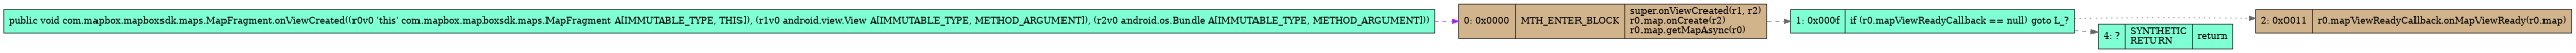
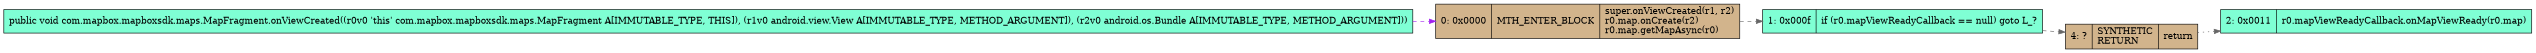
  digraph {
    rankdir=LR
    node [fillcolor=tan shape=record style=filled]
    edge [color=gray40 style=dashed]
    n1 [label="{0\:\ 0x0000|MTH_ENTER_BLOCK\l|super.onViewCreated(r1, r2)\lr0.map.onCreate(r2)\lr0.map.getMapAsync(r0)\l}"]
    n2 [fillcolor=aquamarine label="{1\:\ 0x000f|if (r0.mapViewReadyCallback == null) goto L_?\l}"]
-   n3 [label="{2\:\ 0x0011|r0.mapViewReadyCallback.onMapViewReady(r0.map)\l}"]
-   n4 [fillcolor=aquamarine label="{4\:\ ?|SYNTHETIC\lRETURN\l|return\l}"]
+   n3 [fillcolor=aquamarine label="{2\:\ 0x0011|r0.mapViewReadyCallback.onMapViewReady(r0.map)\l}"]
+   n4 [label="{4\:\ ?|SYNTHETIC\lRETURN\l|return\l}"]
    n5 [fillcolor=aquamarine label="{public void com.mapbox.mapboxsdk.maps.MapFragment.onViewCreated((r0v0 'this' com.mapbox.mapboxsdk.maps.MapFragment A[IMMUTABLE_TYPE, THIS]), (r1v0 android.view.View A[IMMUTABLE_TYPE, METHOD_ARGUMENT]), (r2v0 android.os.Bundle A[IMMUTABLE_TYPE, METHOD_ARGUMENT])) }"]
    n1 -> n2
-   n2 -> n3 [style=dotted]
+   n4 -> n3 [style=dotted]
    n2 -> n4
    n5 -> n1 [color=purple]
  }
